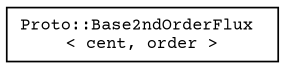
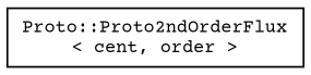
  digraph {
    rankdir=LR
    fontname="Courier Prime"
-   n1 [color=black fillcolor=white fontname="Courier Prime" fontsize=10 height=0.2 label="Proto::Base2ndOrderFlux\l\< cent, order \>" shape=record style=filled width=0.4]
+   n1 [color=black fillcolor=white fontname="Courier Prime" fontsize=10 height=0.2 label="Proto::Proto2ndOrderFlux\l\< cent, order \>" shape=record style=filled width=0.4]
  }
